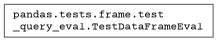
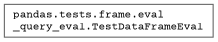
  digraph {
    rankdir=TB
    fontname="Courier Prime"
-   n1 [color=grey40 fillcolor=white fontname="Courier Prime" fontsize=10 height=0.2 label="pandas.tests.frame.test\l_query_eval.TestDataFrameEval" shape=box style=filled width=0.4]
+   n1 [color=grey40 fillcolor=white fontname="Courier Prime" fontsize=10 height=0.2 label="pandas.tests.frame.eval\l_query_eval.TestDataFrameEval" shape=box style=filled width=0.4]
  }
